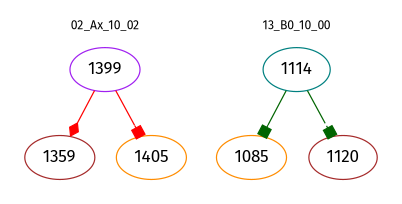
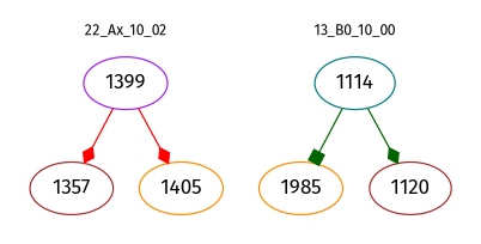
  digraph {
    fontname="Fira Sans"
    node [color=brown fontname="Fira Sans"]
    edge [arrowhead=diamond color=red fontname="Fira Sans"]
    n1 [color=purple label=1399]
-   n2 [label=1359]
+   n2 [label=1357]
    n3 [color=darkorange label=1405]
    n4 [color=teal label=1114]
-   n5 [color=darkorange label=1085]
+   n5 [color=darkorange label=1985]
    n6 [label=1120]
    subgraph cluster_1 {
      color=white
      fontsize=10
-     label="02_Ax_10_02"
+     label="22_Ax_10_02"
      n1
      n2
      n3
    }
    subgraph cluster_2 {
      color=white
      fontsize=10
      label="13_B0_10_00"
      n4
      n5
      n6
    }
    n1 -> n2
-   n1 -> n3 [arrowhead=box]
+   n1 -> n3
    n4 -> n5 [arrowhead=box color=darkgreen]
-   n4 -> n6 [arrowhead=box color=darkgreen]
+   n4 -> n6 [color=darkgreen]
  }
